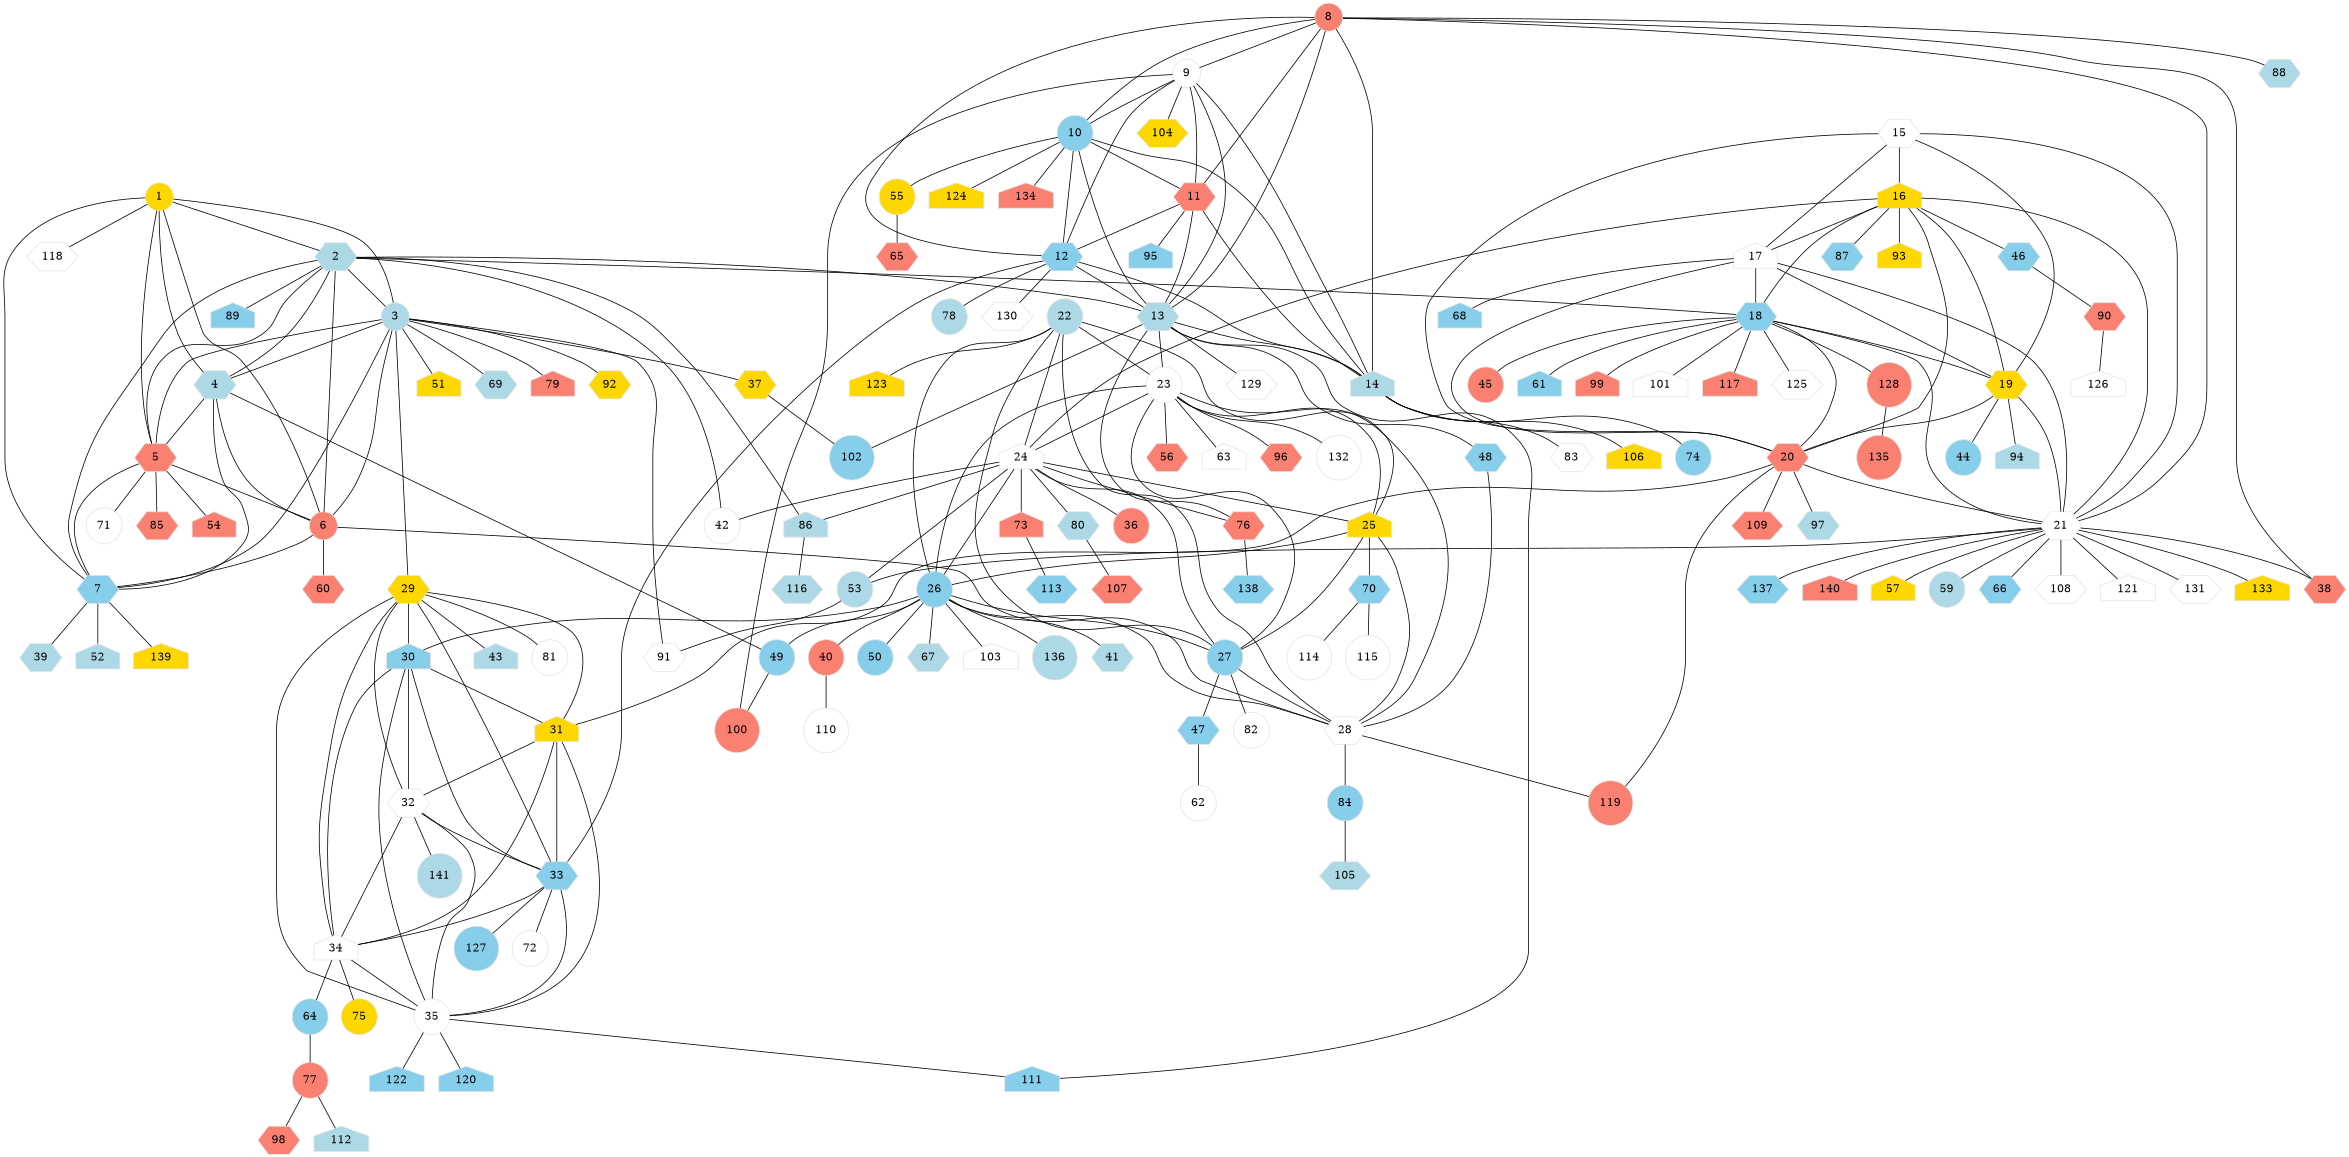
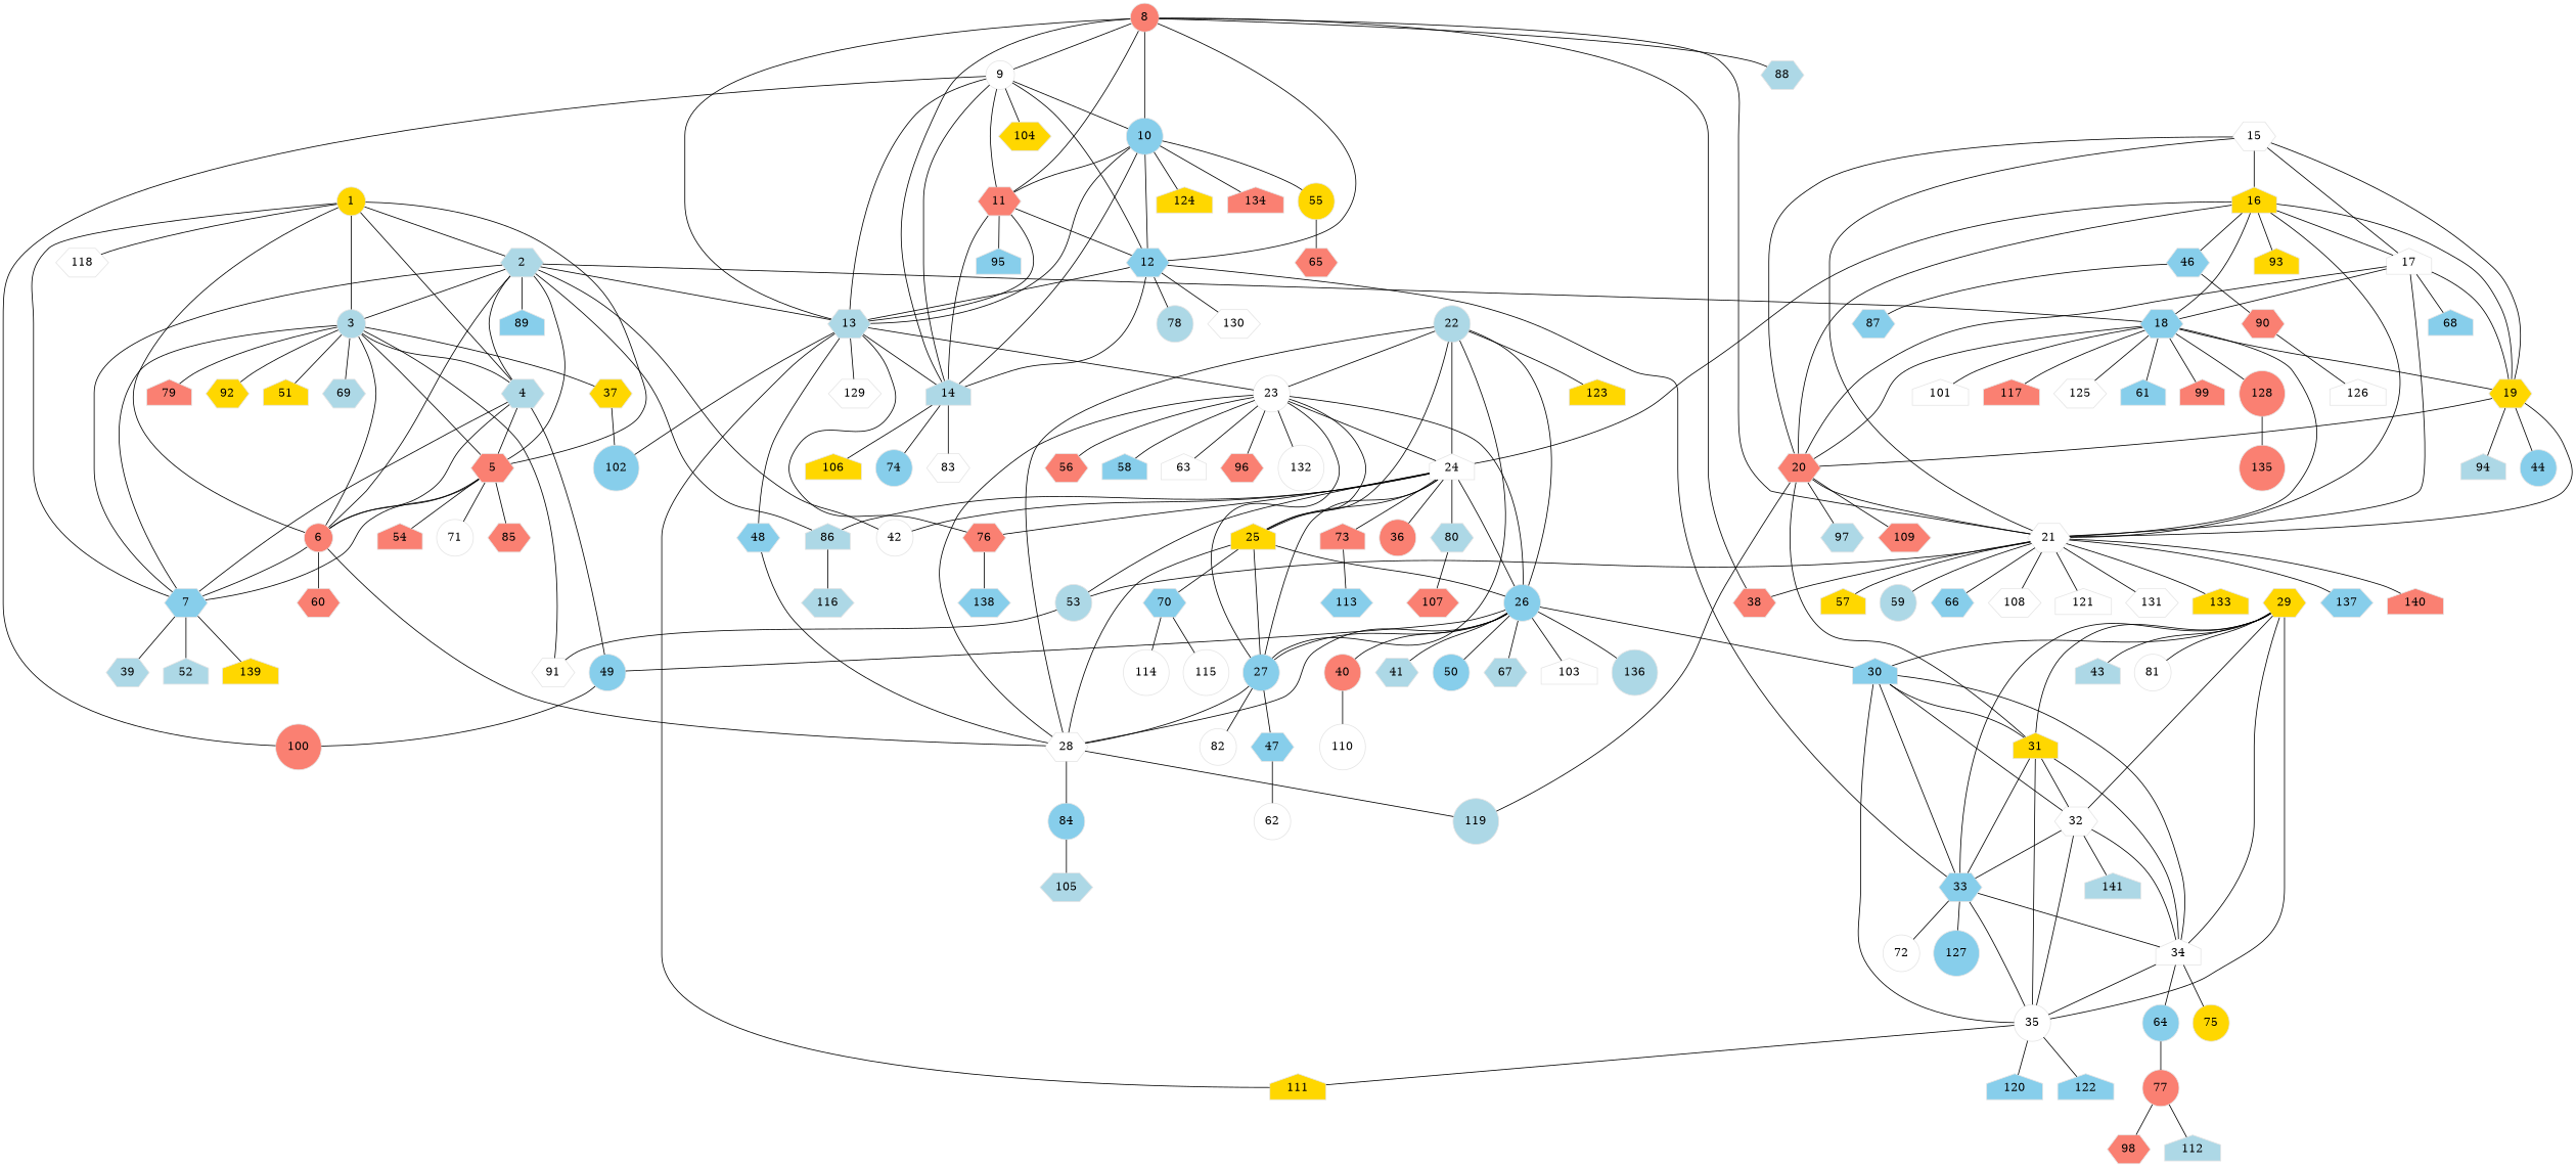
  graph {
    node [color=gray90 fillcolor=white shape=hexagon style=filled]
    1 [fillcolor=gold shape=circle]
    2 [fillcolor=lightblue]
    3 [fillcolor=lightblue shape=circle]
    4 [fillcolor=lightblue]
    5 [fillcolor=salmon]
    6 [fillcolor=salmon shape=circle]
    7 [fillcolor=skyblue]
    118
    13 [fillcolor=lightblue]
    18 [fillcolor=skyblue]
    42 [shape=circle]
    86 [fillcolor=lightblue shape=house]
    89 [fillcolor=skyblue shape=house]
    29 [fillcolor=gold]
    37 [fillcolor=gold]
    51 [fillcolor=gold shape=house]
    69 [fillcolor=lightblue]
    79 [fillcolor=salmon shape=house]
    91
    92 [fillcolor=gold]
    49 [fillcolor=skyblue shape=circle]
    54 [fillcolor=salmon shape=house]
    71 [shape=circle]
    85 [fillcolor=salmon]
    28
    60 [fillcolor=salmon]
    39 [fillcolor=lightblue]
    52 [fillcolor=lightblue shape=house]
    139 [fillcolor=gold shape=house]
    14 [fillcolor=lightblue shape=house]
    23 [shape=circle]
    48 [fillcolor=skyblue]
    76 [fillcolor=salmon]
    102 [fillcolor=skyblue shape=circle]
-   111 [fillcolor=skyblue shape=house]
+   111 [fillcolor=gold shape=house]
    129
    21
    19 [fillcolor=gold]
    20 [fillcolor=salmon]
-   45 [fillcolor=salmon shape=circle]
    61 [fillcolor=skyblue shape=house]
    99 [fillcolor=salmon shape=house]
    101 [shape=house]
    117 [fillcolor=salmon shape=house]
    125
    128 [fillcolor=salmon shape=circle]
    116 [fillcolor=lightblue]
    33 [fillcolor=skyblue]
    31 [fillcolor=gold shape=house]
    30 [fillcolor=skyblue shape=house]
    32
    34 [shape=house]
    35 [shape=circle]
    43 [fillcolor=lightblue shape=house]
    81 [shape=circle]
    100 [fillcolor=salmon shape=circle]
-   119 [fillcolor=salmon shape=circle]
+   119 [fillcolor=lightblue shape=circle]
    84 [fillcolor=skyblue shape=circle]
    8 [fillcolor=salmon shape=circle]
    9 [shape=circle]
    10 [fillcolor=skyblue shape=circle]
    11 [fillcolor=salmon]
    12 [fillcolor=skyblue]
    38 [fillcolor=salmon]
    88 [fillcolor=lightblue]
    104 [fillcolor=gold]
    55 [fillcolor=gold shape=circle]
    124 [fillcolor=gold shape=house]
    134 [fillcolor=salmon shape=house]
    95 [fillcolor=skyblue shape=house]
    78 [fillcolor=lightblue shape=circle]
    130
    74 [fillcolor=skyblue shape=circle]
    83
    106 [fillcolor=gold shape=house]
    53 [fillcolor=lightblue shape=circle]
    57 [fillcolor=gold shape=house]
    59 [fillcolor=lightblue shape=circle]
    66 [fillcolor=skyblue]
    108
    121 [shape=house]
    131
    133 [fillcolor=gold shape=house]
    137 [fillcolor=skyblue]
    140 [fillcolor=salmon shape=house]
    65 [fillcolor=salmon]
    72 [shape=circle]
    127 [fillcolor=skyblue shape=circle]
    24 [shape=house]
    25 [fillcolor=gold shape=house]
    26 [fillcolor=skyblue shape=circle]
    27 [fillcolor=skyblue shape=circle]
    56 [fillcolor=salmon]
+   58 [fillcolor=skyblue shape=house]
    63 [shape=house]
    96 [fillcolor=salmon]
    132 [shape=circle]
    138 [fillcolor=skyblue]
    15
    16 [fillcolor=gold shape=house]
    17 [shape=house]
    46 [fillcolor=skyblue]
    87 [fillcolor=skyblue]
    93 [fillcolor=gold shape=house]
    68 [fillcolor=skyblue shape=house]
    44 [fillcolor=skyblue shape=circle]
    94 [fillcolor=lightblue shape=house]
    97 [fillcolor=lightblue]
    109 [fillcolor=salmon]
    36 [fillcolor=salmon shape=circle]
    73 [fillcolor=salmon shape=house]
    80 [fillcolor=lightblue]
    90 [fillcolor=salmon]
    135 [fillcolor=salmon shape=circle]
    22 [fillcolor=lightblue shape=circle]
    123 [fillcolor=gold shape=house]
    70 [fillcolor=skyblue]
    40 [fillcolor=salmon shape=circle]
    41 [fillcolor=lightblue]
    50 [fillcolor=skyblue shape=circle]
    67 [fillcolor=lightblue]
    103 [shape=house]
    136 [fillcolor=lightblue shape=circle]
    47 [fillcolor=skyblue]
    82 [shape=circle]
    113 [fillcolor=skyblue]
    107 [fillcolor=salmon]
    114 [shape=circle]
    115 [shape=circle]
    110 [shape=circle]
    62 [shape=circle]
    105 [fillcolor=lightblue]
-   141 [fillcolor=lightblue shape=circle]
+   141 [fillcolor=lightblue shape=house]
    64 [fillcolor=skyblue shape=circle]
    75 [fillcolor=gold shape=circle]
    120 [fillcolor=skyblue shape=house]
    122 [fillcolor=skyblue shape=house]
    77 [fillcolor=salmon shape=circle]
    126 [shape=house]
    98 [fillcolor=salmon]
    112 [fillcolor=lightblue shape=house]
    1 -- 2
    1 -- 3
    1 -- 4
    1 -- 5
    1 -- 6
    1 -- 7
    1 -- 118
    2 -- 3
    2 -- 4
    2 -- 5
    2 -- 6
    2 -- 7
    2 -- 13
    2 -- 18
    2 -- 42
    2 -- 86
    2 -- 89
    3 -- 4
    3 -- 5
    3 -- 6
    3 -- 7
-   3 -- 29
    3 -- 37
    3 -- 51
    3 -- 69
    3 -- 79
    3 -- 91
    3 -- 92
    4 -- 5
    4 -- 6
    4 -- 7
    4 -- 49
    5 -- 6
    5 -- 7
    5 -- 54
    5 -- 71
    5 -- 85
    6 -- 7
    6 -- 28
    6 -- 60
    7 -- 39
    7 -- 52
    7 -- 139
    13 -- 14
    13 -- 23
    13 -- 48
    13 -- 76
    13 -- 102
    13 -- 111
    13 -- 129
    18 -- 21
    18 -- 19
    18 -- 20
-   18 -- 45
    18 -- 61
    18 -- 99
    18 -- 101
    18 -- 117
    18 -- 125
    18 -- 128
    86 -- 116
    29 -- 33
    29 -- 31
    29 -- 30
    29 -- 32
    29 -- 34
    29 -- 35
    29 -- 43
    29 -- 81
    37 -- 102
    49 -- 100
    28 -- 119
    28 -- 84
    14 -- 74
    14 -- 83
    14 -- 106
    23 -- 28
    23 -- 24
    23 -- 25
    23 -- 26
    23 -- 27
    23 -- 56
+   23 -- 58
    23 -- 63
    23 -- 96
    23 -- 132
    48 -- 28
    76 -- 138
    21 -- 38
    21 -- 53
    21 -- 57
    21 -- 59
    21 -- 66
    21 -- 108
    21 -- 121
    21 -- 131
    21 -- 133
    21 -- 137
    21 -- 140
    19 -- 21
    19 -- 20
    19 -- 44
    19 -- 94
    20 -- 21
    20 -- 31
    20 -- 119
    20 -- 97
    20 -- 109
    128 -- 135
    33 -- 34
    33 -- 35
    33 -- 72
    33 -- 127
    31 -- 33
    31 -- 32
    31 -- 34
    31 -- 35
    30 -- 33
    30 -- 31
    30 -- 32
    30 -- 34
    30 -- 35
    32 -- 33
    32 -- 34
    32 -- 35
    32 -- 141
    34 -- 35
    34 -- 64
    34 -- 75
    35 -- 111
    35 -- 120
    35 -- 122
    84 -- 105
    8 -- 13
    8 -- 14
    8 -- 21
    8 -- 9
    8 -- 10
    8 -- 11
    8 -- 12
    8 -- 38
    8 -- 88
    9 -- 13
    9 -- 14
    9 -- 100
    9 -- 10
    9 -- 11
    9 -- 12
    9 -- 104
    10 -- 13
    10 -- 14
    10 -- 11
    10 -- 12
    10 -- 55
    10 -- 124
    10 -- 134
    11 -- 13
    11 -- 14
    11 -- 12
    11 -- 95
    12 -- 13
    12 -- 14
    12 -- 33
    12 -- 78
    12 -- 130
    55 -- 65
    53 -- 91
    24 -- 42
    24 -- 86
    24 -- 76
    24 -- 53
    24 -- 25
    24 -- 26
    24 -- 27
    24 -- 36
    24 -- 73
    24 -- 80
    25 -- 28
    25 -- 26
    25 -- 27
    25 -- 70
    26 -- 49
    26 -- 28
    26 -- 30
    26 -- 27
    26 -- 40
    26 -- 41
    26 -- 50
    26 -- 67
    26 -- 103
    26 -- 136
    27 -- 28
    27 -- 47
    27 -- 82
    15 -- 21
    15 -- 19
    15 -- 20
    15 -- 16
    15 -- 17
    16 -- 18
    16 -- 21
    16 -- 19
    16 -- 20
    16 -- 24
    16 -- 17
    16 -- 46
-   16 -- 87
+   46 -- 87
    16 -- 93
    17 -- 18
    17 -- 21
    17 -- 19
    17 -- 20
    17 -- 68
    46 -- 90
    73 -- 113
    80 -- 107
    90 -- 126
    22 -- 28
    22 -- 23
    22 -- 24
    22 -- 25
    22 -- 26
    22 -- 27
    22 -- 123
    70 -- 114
    70 -- 115
    40 -- 110
    47 -- 62
    64 -- 77
    77 -- 98
    77 -- 112
  }
